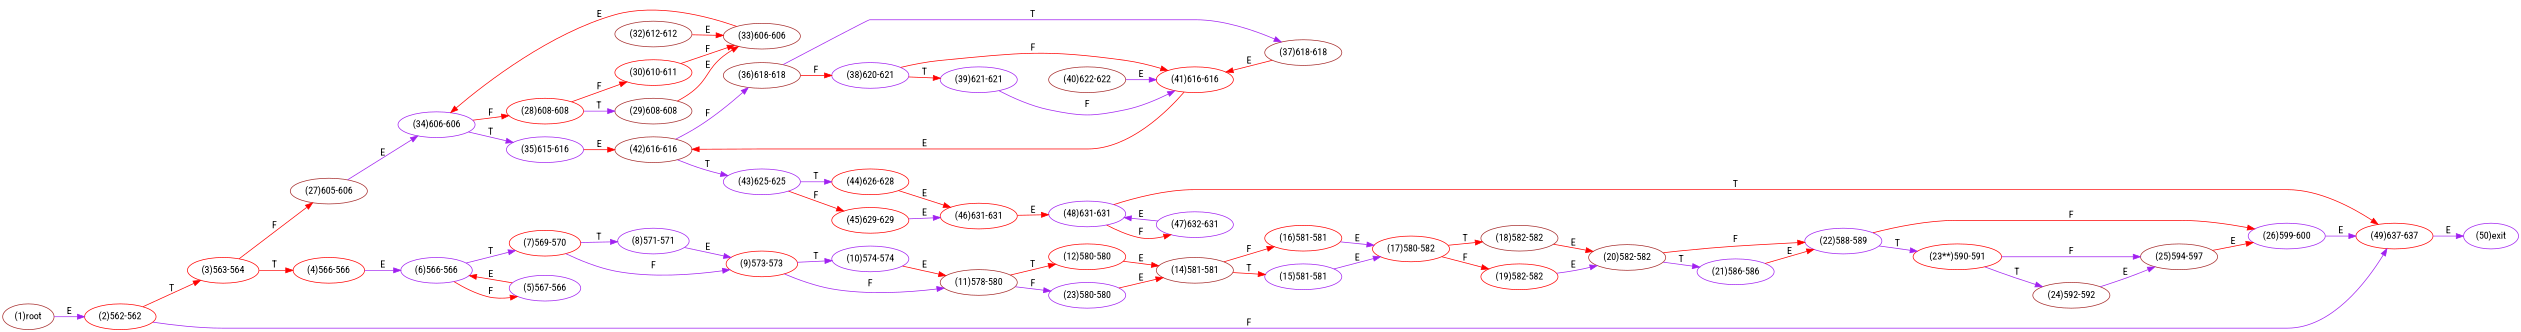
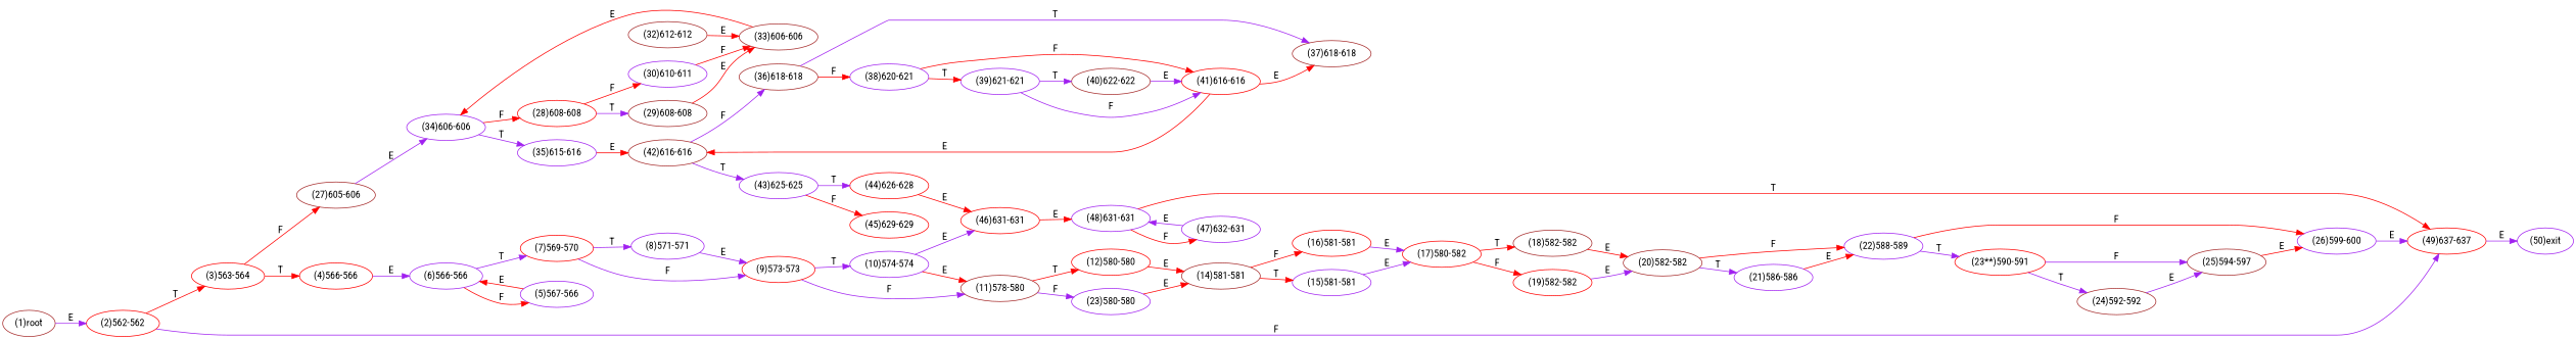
  digraph {
    fontname="Roboto Condensed"
    rankdir=LR
    node [color=red fontname="Roboto Condensed"]
    edge [color=red fontname="Roboto Condensed"]
    n1 [color=brown label="(1)root"]
    n2 [label="(2)562-562"]
    n3 [label="(3)563-564"]
    n4 [label="(49)637-637"]
    n5 [label="(4)566-566"]
    n6 [color=brown label="(27)605-606"]
    n7 [color=purple label="(50)exit"]
    n8 [color=purple label="(6)566-566"]
    n9 [color=purple label="(34)606-606"]
    n10 [color=purple label="(5)567-566"]
    n11 [label="(7)569-570"]
    n12 [color=purple label="(8)571-571"]
    n13 [label="(9)573-573"]
    n14 [color=purple label="(10)574-574"]
    n15 [color=brown label="(11)578-580"]
    n16 [label="(12)580-580"]
    n17 [color=purple label="(23)580-580"]
    n18 [color=brown label="(14)581-581"]
    n19 [color=purple label="(15)581-581"]
    n20 [label="(16)581-581"]
    n21 [label="(17)580-582"]
    n22 [label="(19)582-582"]
    n23 [color=brown label="(18)582-582"]
    n24 [color=brown label="(20)582-582"]
    n25 [color=purple label="(21)586-586"]
    n26 [color=purple label="(22)588-589"]
    n27 [label="(23**)590-591"]
    n28 [color=purple label="(26)599-600"]
    n29 [color=brown label="(25)594-597"]
    n30 [color=brown label="(24)592-592"]
    n31 [label="(28)608-608"]
    n32 [color=purple label="(35)615-616"]
    n33 [color=brown label="(29)608-608"]
    n34 [color=brown label="(33)606-606"]
-   n35 [label="(30)610-611"]
+   n35 [color=purple label="(30)610-611"]
    n36 [color=brown label="(32)612-612"]
    n37 [color=brown label="(42)616-616"]
    n38 [color=brown label="(36)618-618"]
    n39 [color=purple label="(43)625-625"]
    n40 [color=purple label="(38)620-621"]
    n41 [color=purple label="(39)621-621"]
    n42 [label="(41)616-616"]
    n43 [color=brown label="(40)622-622"]
    n44 [color=brown label="(37)618-618"]
    n45 [label="(44)626-628"]
    n46 [label="(45)629-629"]
    n47 [label="(46)631-631"]
    n48 [color=purple label="(48)631-631"]
    n49 [color=purple label="(47)632-631"]
    n1 -> n2 [color=purple label=E]
    n2 -> n3 [label=T]
    n2 -> n4 [color=purple label=F]
    n3 -> n5 [label=T]
    n3 -> n6 [label=F]
    n4 -> n7 [color=purple label=E]
    n5 -> n8 [color=purple label=E]
    n6 -> n9 [color=purple label=E]
    n8 -> n10 [label=F]
    n8 -> n11 [color=purple label=T]
    n9 -> n31 [label=F]
    n9 -> n32 [color=purple label=T]
    n10 -> n8 [label=E]
    n11 -> n12 [color=purple label=T]
    n11 -> n13 [color=purple label=F]
    n12 -> n13 [color=purple label=E]
    n13 -> n14 [color=purple label=T]
    n13 -> n15 [color=purple label=F]
    n14 -> n15 [label=E]
    n15 -> n16 [label=T]
    n15 -> n17 [color=purple label=F]
    n16 -> n18 [label=E]
    n17 -> n18 [label=E]
    n18 -> n19 [label=T]
    n18 -> n20 [label=F]
    n19 -> n21 [color=purple label=E]
    n20 -> n21 [color=purple label=E]
    n21 -> n22 [label=F]
    n21 -> n23 [label=T]
    n22 -> n24 [color=purple label=E]
    n23 -> n24 [label=E]
    n24 -> n25 [color=purple label=T]
    n24 -> n26 [label=F]
    n25 -> n26 [label=E]
    n26 -> n27 [color=purple label=T]
    n26 -> n28 [label=F]
    n27 -> n29 [color=purple label=F]
    n27 -> n30 [color=purple label=T]
    n28 -> n4 [color=purple label=E]
    n29 -> n28 [label=E]
    n30 -> n29 [color=purple label=E]
    n31 -> n33 [color=purple label=T]
    n31 -> n35 [label=F]
    n32 -> n37 [label=E]
    n33 -> n34 [label=E]
    n34 -> n9 [label=E]
    n35 -> n34 [label=F]
    n36 -> n34 [label=E]
    n37 -> n38 [color=purple label=F]
    n37 -> n39 [color=purple label=T]
    n38 -> n40 [label=F]
    n38 -> n44 [color=purple label=T]
    n39 -> n45 [color=purple label=T]
    n39 -> n46 [label=F]
    n40 -> n41 [label=T]
    n40 -> n42 [label=F]
    n41 -> n42 [color=purple label=F]
+   n41 -> n43 [color=purple label=T]
    n42 -> n37 [label=E]
    n43 -> n42 [color=purple label=E]
-   n44 -> n42 [label=E]
+   n42 -> n44 [label=E]
    n45 -> n47 [label=E]
-   n46 -> n47 [color=purple label=E]
+   n14 -> n47 [color=purple label=E]
    n47 -> n48 [label=E]
    n48 -> n4 [label=T]
    n48 -> n49 [label=F]
    n49 -> n48 [color=purple label=E]
  }
